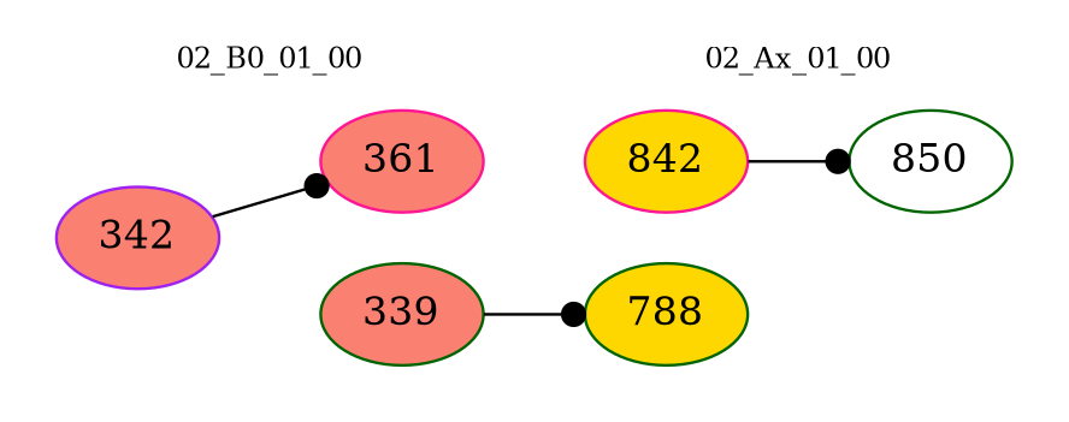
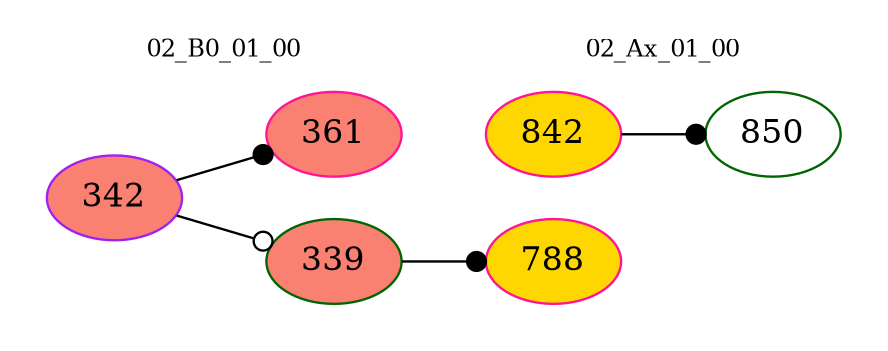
  digraph {
    rankdir=LR
    node [color=darkgreen fillcolor=salmon style=filled]
    edge [arrowhead=dot color=black]
    n1 [color=deeppink fillcolor=gold label=842]
-   n2 [fillcolor=gold label=788]
+   n2 [color=deeppink fillcolor=gold label=788]
    n3 [fillcolor=white label=850]
    n4 [color=purple label=342]
    n5 [label=339]
    n6 [color=deeppink label=361]
    subgraph cluster_1 {
      color=white
      fontsize=10
      label="02_Ax_01_00"
      n1
      n2
      n3
    }
    subgraph cluster_2 {
      color=white
      fontsize=10
      label="02_B0_01_00"
      n4
      n5
      n6
    }
    n1 -> n3
+   n4 -> n5 [arrowhead=odot]
    n4 -> n6
    n5 -> n2
  }
